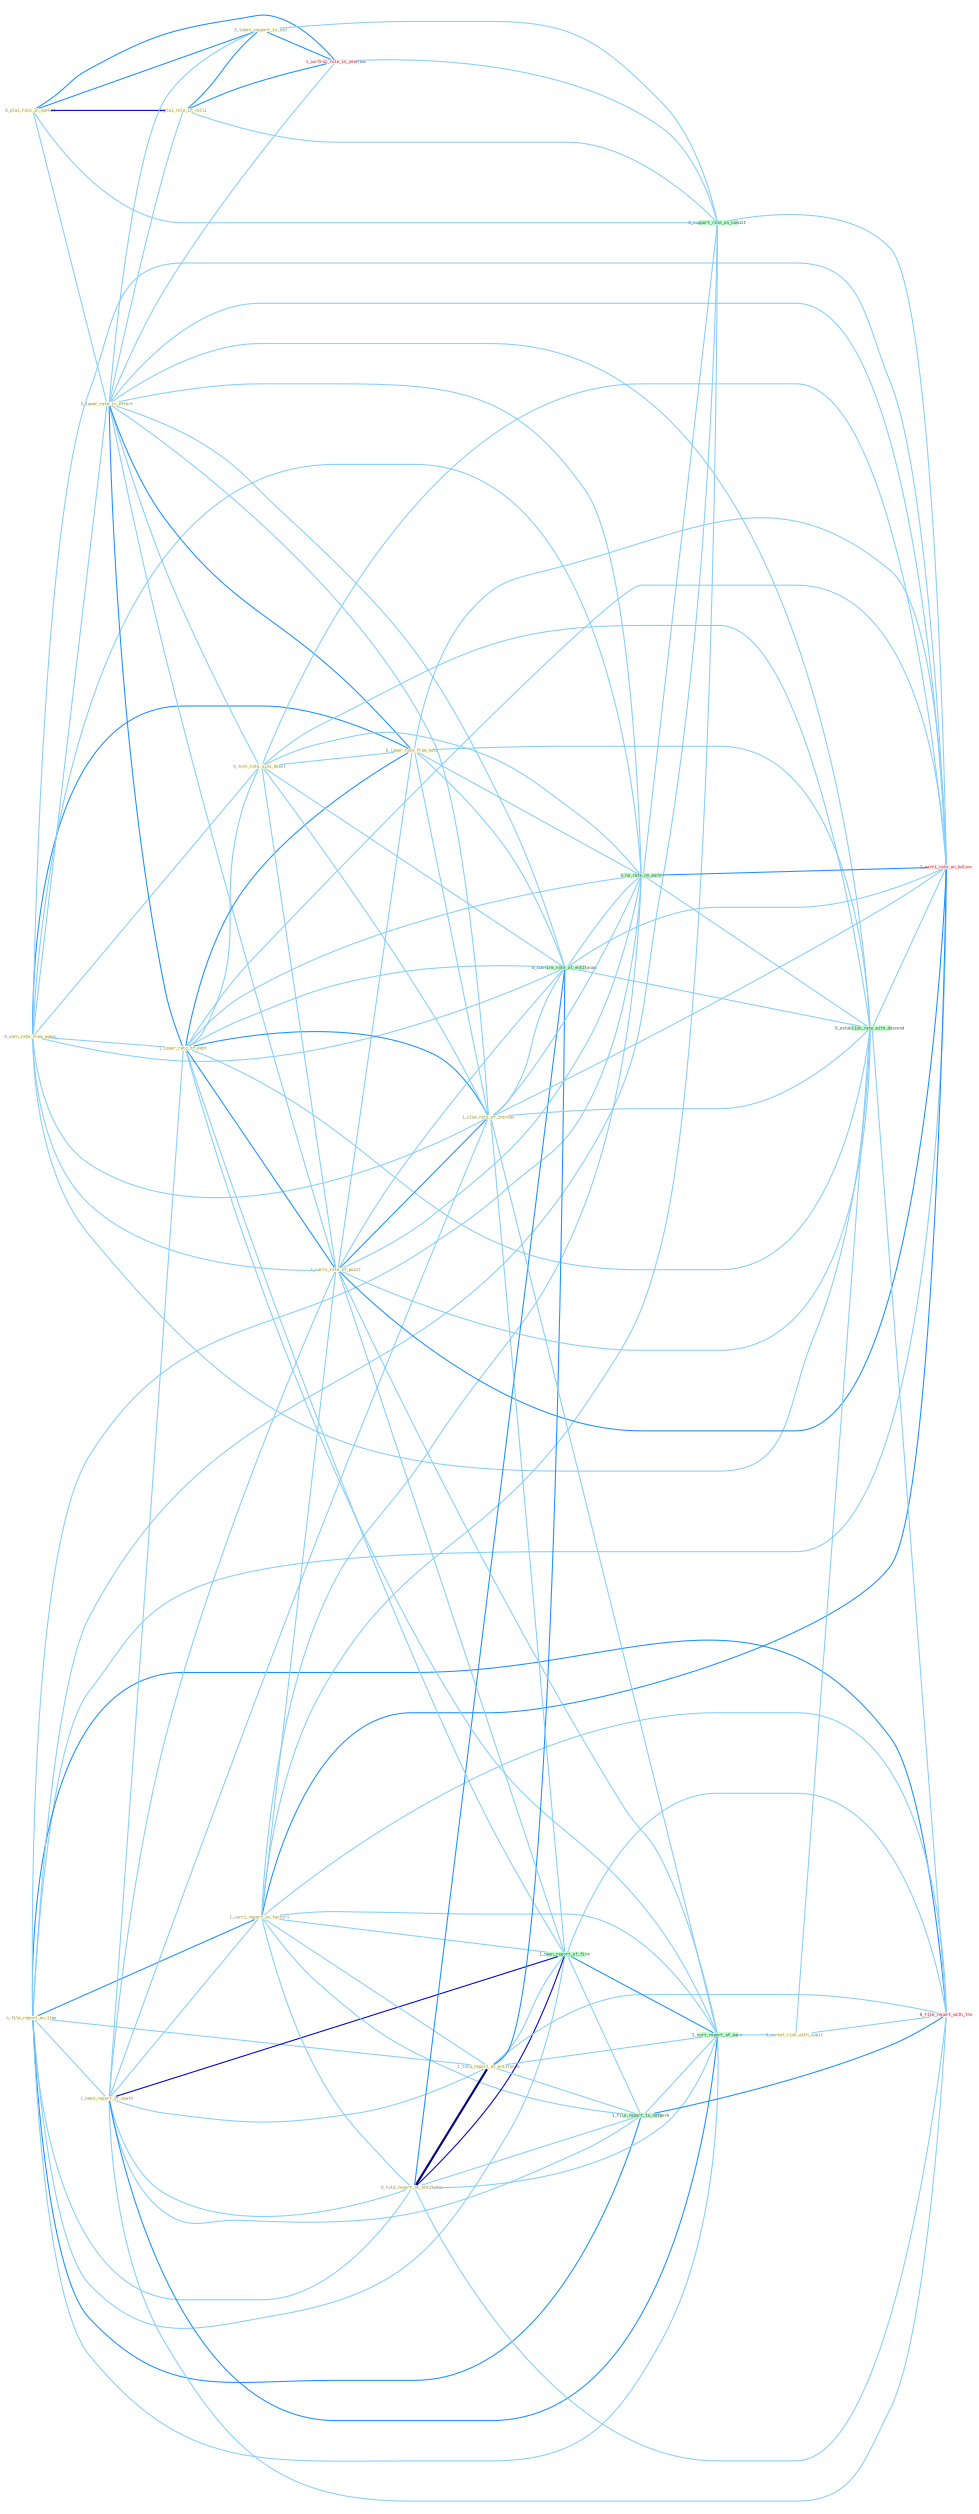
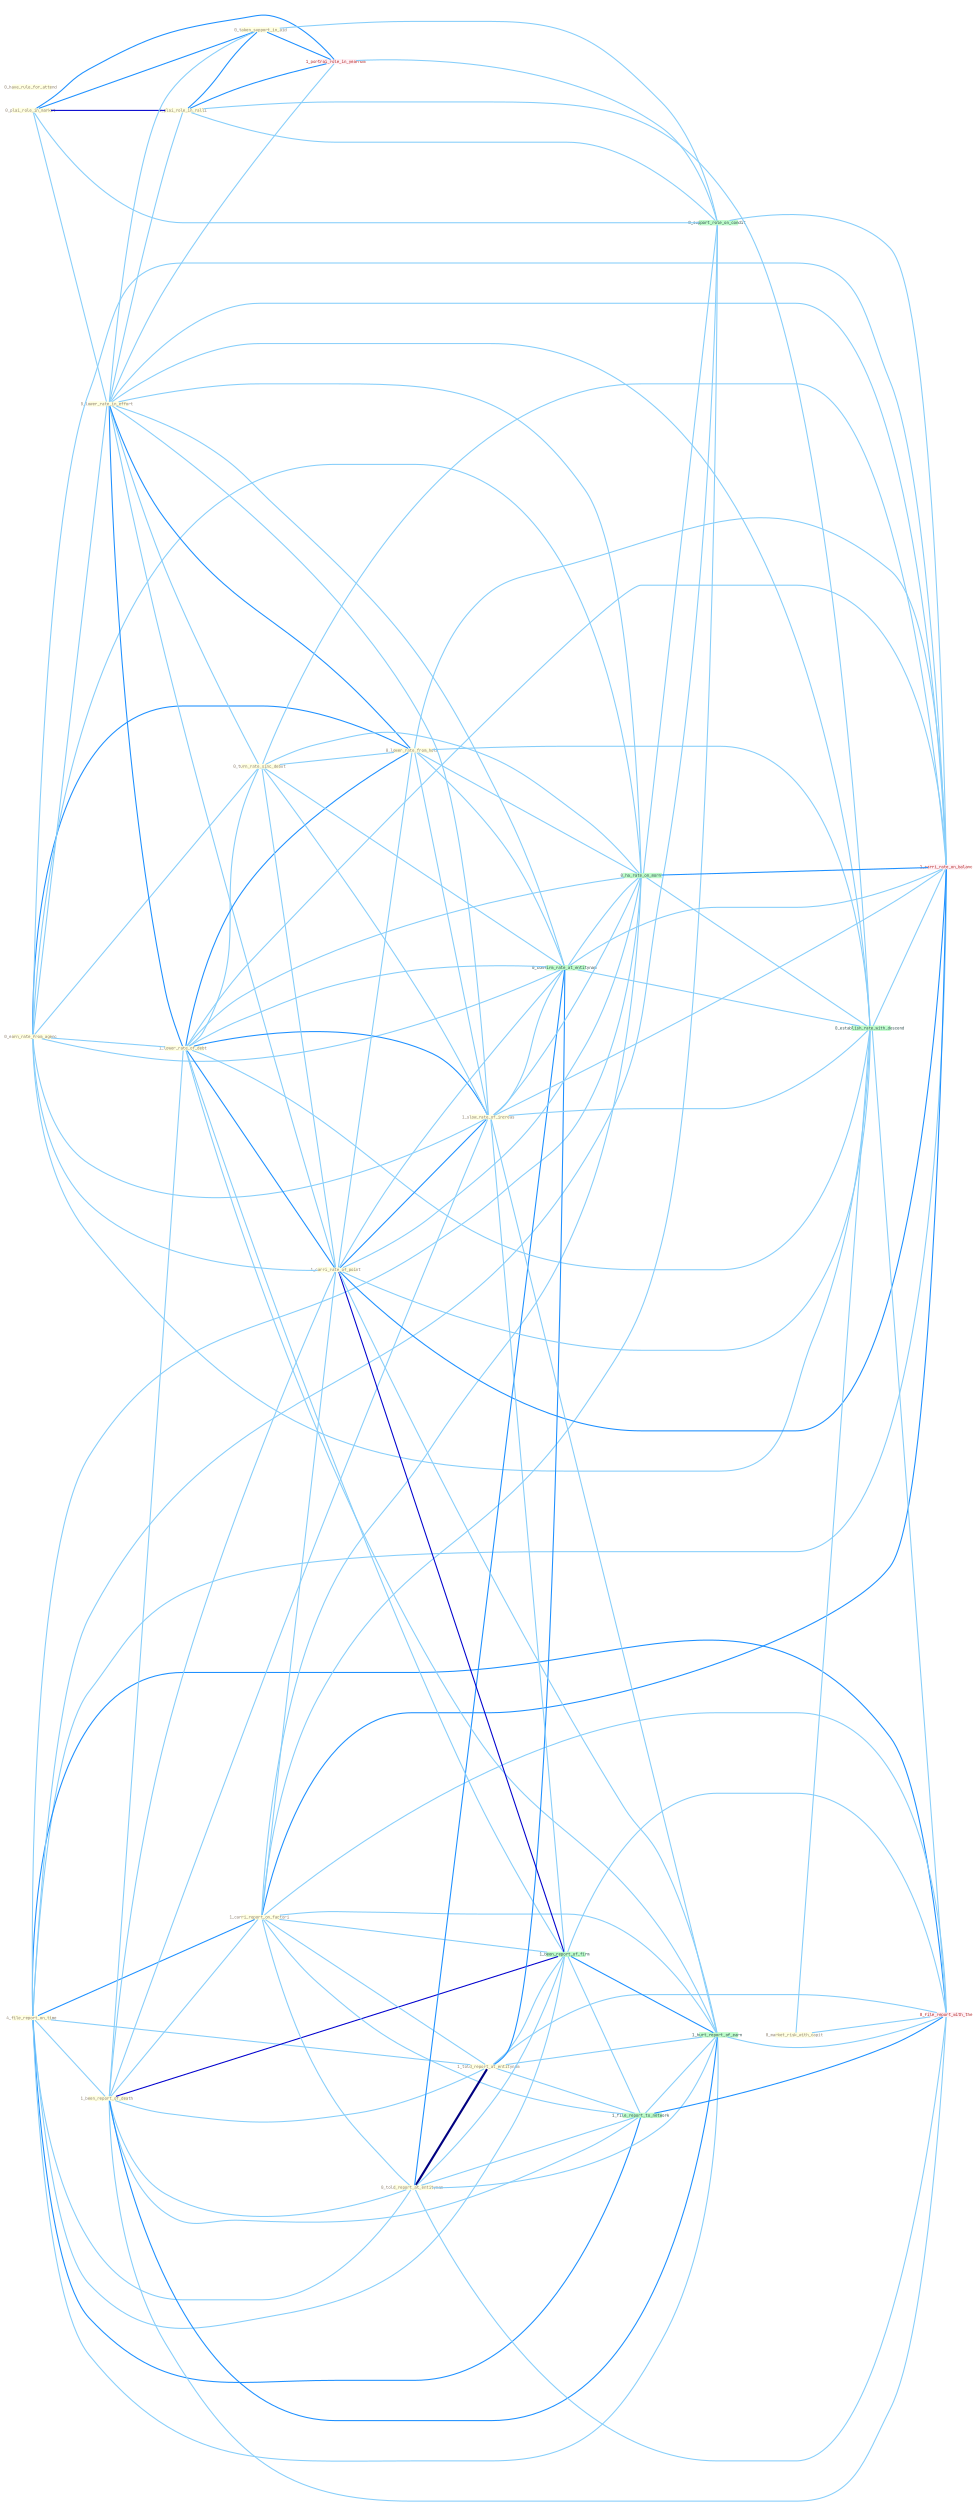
  graph {
    fontname="JetBrains Mono"
    rankdir=LR
    node [color="#ffffe0" fixedsize=true fontcolor="#8b7d6b" fontname="JetBrains Mono" fontsize=4 shape=polygon style=filled]
    edge [color="#87cefa" fontname="JetBrains Mono" w=1]
    "0_plai_role_in_market " [height=.06 width=.5]
    n2 [height=.06 label="4_file_report_on_time" width=.5]
    "1_been_report_of_death " [height=.06 width=.5]
    "0_earn_rate_from_agenc " [height=.06 width=.5]
    "0_lower_rate_in_effort " [height=.06 width=.5]
    "1_carri_report_on_factori " [height=.06 width=.5]
    "0_told_report_at_entitynam " [height=.06 width=.5]
+   "0_have_rule_for_attend " [height=.06 width=.5]
    "0_plai_role_in_ralli " [height=.06 width=.5]
    "1_lower_rate_of_debt " [height=.06 width=.5]
    "0_turn_rate_sinc_debut " [height=.06 width=.5]
    "1_told_report_at_entitynam " [height=.06 width=.5]
    "1_carri_rate_of_point " [height=.06 width=.5]
    "0_lower_rate_from_hold " [height=.06 width=.5]
    n15 [height=.06 label="0_market_risk_with_capit" width=.5]
    n16 [height=.06 label="0_taken_support_in_aid" width=.5]
    "1_slow_rate_of_increas " [height=.06 width=.5]
    "1_portrai_role_in_yearnum " [color="#fff0f5" fontcolor="#b22222" height=.06 width=.5]
    "1_carri_rate_on_balanc " [color="#fff0f5" fontcolor="#b22222" height=.06 width=.5]
    "0_file_report_with_the " [color="#fff0f5" fontcolor="#b22222" height=.06 width=.5]
    "0_support_role_on_condit " [color="#BDFCC9" fontcolor="#2f4f4f" height=.06 width=.5]
    "1_been_report_of_firm " [color="#BDFCC9" fontcolor="#2f4f4f" height=.06 width=.5]
    "1_file_report_to_network " [color="#BDFCC9" fontcolor="#2f4f4f" height=.06 width=.5]
    "0_ha_rate_on_morn " [color="#BDFCC9" fontcolor="#2f4f4f" height=.06 width=.5]
    "1_hurt_report_of_earn " [color="#BDFCC9" fontcolor="#2f4f4f" height=.06 width=.5]
    "0_confirm_rate_at_entitynam " [color="#BDFCC9" fontcolor="#2f4f4f" height=.06 width=.5]
    "0_establish_rate_with_descend " [color="#BDFCC9" fontcolor="#2f4f4f" height=.06 width=.5]
    subgraph sub_1 {
      "0_plai_role_in_market "
      n2
      "1_been_report_of_death "
      "0_earn_rate_from_agenc "
      "0_lower_rate_in_effort "
      "1_carri_report_on_factori "
      "0_told_report_at_entitynam "
+     "0_have_rule_for_attend "
      "0_plai_role_in_ralli "
      "1_lower_rate_of_debt "
      "0_turn_rate_sinc_debut "
      "1_told_report_at_entitynam "
      "1_carri_rate_of_point "
      "0_lower_rate_from_hold "
      n15
      n16
      "1_slow_rate_of_increas "
    }
    subgraph sub_2 {
      "1_portrai_role_in_yearnum "
      "1_carri_rate_on_balanc "
      "0_file_report_with_the "
    }
    "0_plai_role_in_market " -- "0_lower_rate_in_effort "
    "0_plai_role_in_market " -- "0_plai_role_in_ralli " [color="#0000cd" w=3]
    "0_plai_role_in_market " -- n16 [color="#1e90ff" w=2]
    "0_plai_role_in_market " -- "1_portrai_role_in_yearnum " [color="#1e90ff" w=2]
    "0_plai_role_in_market " -- "0_support_role_on_condit "
    n2 -- "1_been_report_of_death "
    n2 -- "1_carri_report_on_factori " [color="#1e90ff" w=2]
    n2 -- "0_told_report_at_entitynam "
    n2 -- "1_told_report_at_entitynam "
    n2 -- "1_carri_rate_on_balanc "
    n2 -- "0_file_report_with_the " [color="#1e90ff" w=2]
    n2 -- "0_support_role_on_condit "
    n2 -- "1_been_report_of_firm "
    n2 -- "1_file_report_to_network " [color="#1e90ff" w=2]
    n2 -- "0_ha_rate_on_morn "
    n2 -- "1_hurt_report_of_earn "
    "1_been_report_of_death " -- "1_carri_report_on_factori "
    "1_been_report_of_death " -- "0_told_report_at_entitynam "
    "1_been_report_of_death " -- "1_lower_rate_of_debt "
    "1_been_report_of_death " -- "1_told_report_at_entitynam "
    "1_been_report_of_death " -- "1_carri_rate_of_point "
    "1_been_report_of_death " -- "1_slow_rate_of_increas "
    "1_been_report_of_death " -- "0_file_report_with_the "
    "1_been_report_of_death " -- "1_been_report_of_firm " [color="#0000cd" w=3]
    "1_been_report_of_death " -- "1_file_report_to_network "
    "1_been_report_of_death " -- "1_hurt_report_of_earn " [color="#1e90ff" w=2]
    "0_earn_rate_from_agenc " -- "0_lower_rate_in_effort "
    "0_earn_rate_from_agenc " -- "1_lower_rate_of_debt "
    "0_earn_rate_from_agenc " -- "0_turn_rate_sinc_debut "
    "0_earn_rate_from_agenc " -- "1_carri_rate_of_point "
    "0_earn_rate_from_agenc " -- "0_lower_rate_from_hold " [color="#1e90ff" w=2]
    "0_earn_rate_from_agenc " -- "1_slow_rate_of_increas "
    "0_earn_rate_from_agenc " -- "1_carri_rate_on_balanc "
    "0_earn_rate_from_agenc " -- "0_ha_rate_on_morn "
    "0_earn_rate_from_agenc " -- "0_confirm_rate_at_entitynam "
    "0_earn_rate_from_agenc " -- "0_establish_rate_with_descend "
    "0_lower_rate_in_effort " -- "0_plai_role_in_ralli "
    "0_lower_rate_in_effort " -- "1_lower_rate_of_debt " [color="#1e90ff" w=2]
    "0_lower_rate_in_effort " -- "0_turn_rate_sinc_debut "
    "0_lower_rate_in_effort " -- "1_carri_rate_of_point "
    "0_lower_rate_in_effort " -- "0_lower_rate_from_hold " [color="#1e90ff" w=2]
    "0_lower_rate_in_effort " -- n16
    "0_lower_rate_in_effort " -- "1_slow_rate_of_increas "
    "0_lower_rate_in_effort " -- "1_portrai_role_in_yearnum "
    "0_lower_rate_in_effort " -- "1_carri_rate_on_balanc "
    "0_lower_rate_in_effort " -- "0_ha_rate_on_morn "
    "0_lower_rate_in_effort " -- "0_confirm_rate_at_entitynam "
    "0_lower_rate_in_effort " -- "0_establish_rate_with_descend "
    "1_carri_report_on_factori " -- "0_told_report_at_entitynam "
    "1_carri_report_on_factori " -- "1_told_report_at_entitynam "
    "1_carri_report_on_factori " -- "1_carri_rate_of_point "
    "1_carri_report_on_factori " -- "1_carri_rate_on_balanc " [color="#1e90ff" w=2]
    "1_carri_report_on_factori " -- "0_file_report_with_the "
    "1_carri_report_on_factori " -- "0_support_role_on_condit "
    "1_carri_report_on_factori " -- "1_been_report_of_firm "
    "1_carri_report_on_factori " -- "1_file_report_to_network "
    "1_carri_report_on_factori " -- "0_ha_rate_on_morn "
    "1_carri_report_on_factori " -- "1_hurt_report_of_earn "
    "0_told_report_at_entitynam " -- "1_told_report_at_entitynam " [color="#000080" style=bold w=4]
    "0_told_report_at_entitynam " -- "0_file_report_with_the "
-   "0_told_report_at_entitynam " -- "1_been_report_of_firm " [color="#0000cd"]
+   "0_told_report_at_entitynam " -- "1_been_report_of_firm "
    "0_told_report_at_entitynam " -- "1_file_report_to_network "
    "0_told_report_at_entitynam " -- "1_hurt_report_of_earn "
    "0_told_report_at_entitynam " -- "0_confirm_rate_at_entitynam " [color="#1e90ff" w=2]
    "0_plai_role_in_ralli " -- n16 [color="#1e90ff" w=2]
    "0_plai_role_in_ralli " -- "1_portrai_role_in_yearnum " [color="#1e90ff" w=2]
    "0_plai_role_in_ralli " -- "0_support_role_on_condit "
    "1_lower_rate_of_debt " -- "0_turn_rate_sinc_debut "
    "1_lower_rate_of_debt " -- "1_carri_rate_of_point " [color="#1e90ff" w=2]
    "1_lower_rate_of_debt " -- "0_lower_rate_from_hold " [color="#1e90ff" w=2]
    "1_lower_rate_of_debt " -- "1_slow_rate_of_increas " [color="#1e90ff" w=2]
    "1_lower_rate_of_debt " -- "1_carri_rate_on_balanc "
    "1_lower_rate_of_debt " -- "1_been_report_of_firm "
    "1_lower_rate_of_debt " -- "0_ha_rate_on_morn "
    "1_lower_rate_of_debt " -- "1_hurt_report_of_earn "
    "1_lower_rate_of_debt " -- "0_confirm_rate_at_entitynam "
    "1_lower_rate_of_debt " -- "0_establish_rate_with_descend "
    "0_turn_rate_sinc_debut " -- "1_carri_rate_of_point "
    "0_turn_rate_sinc_debut " -- "0_lower_rate_from_hold "
    "0_turn_rate_sinc_debut " -- "1_slow_rate_of_increas "
    "0_turn_rate_sinc_debut " -- "1_carri_rate_on_balanc "
    "0_turn_rate_sinc_debut " -- "0_ha_rate_on_morn "
    "0_turn_rate_sinc_debut " -- "0_confirm_rate_at_entitynam "
-   "0_turn_rate_sinc_debut " -- "0_establish_rate_with_descend "
+   "0_plai_role_in_ralli " -- "0_establish_rate_with_descend "
    "1_told_report_at_entitynam " -- "0_file_report_with_the "
    "1_told_report_at_entitynam " -- "1_been_report_of_firm "
    "1_told_report_at_entitynam " -- "1_file_report_to_network "
    "1_told_report_at_entitynam " -- "1_hurt_report_of_earn "
    "1_told_report_at_entitynam " -- "0_confirm_rate_at_entitynam " [color="#1e90ff" w=2]
    "1_carri_rate_of_point " -- "0_lower_rate_from_hold "
    "1_carri_rate_of_point " -- "1_slow_rate_of_increas " [color="#1e90ff" w=2]
    "1_carri_rate_of_point " -- "1_carri_rate_on_balanc " [color="#1e90ff" w=2]
-   "1_carri_rate_of_point " -- "1_been_report_of_firm "
+   "1_carri_rate_of_point " -- "1_been_report_of_firm " [color="#0000cd"]
    "1_carri_rate_of_point " -- "0_ha_rate_on_morn "
    "1_carri_rate_of_point " -- "1_hurt_report_of_earn "
    "1_carri_rate_of_point " -- "0_confirm_rate_at_entitynam "
    "1_carri_rate_of_point " -- "0_establish_rate_with_descend "
    "0_lower_rate_from_hold " -- "1_slow_rate_of_increas "
    "0_lower_rate_from_hold " -- "1_carri_rate_on_balanc "
    "0_lower_rate_from_hold " -- "0_ha_rate_on_morn "
    "0_lower_rate_from_hold " -- "0_confirm_rate_at_entitynam "
    "0_lower_rate_from_hold " -- "0_establish_rate_with_descend "
    n15 -- "0_file_report_with_the "
    n15 -- "0_establish_rate_with_descend "
    n16 -- "1_portrai_role_in_yearnum " [color="#1e90ff" w=2]
    n16 -- "0_support_role_on_condit "
    "1_slow_rate_of_increas " -- "1_carri_rate_on_balanc "
    "1_slow_rate_of_increas " -- "1_been_report_of_firm "
    "1_slow_rate_of_increas " -- "0_ha_rate_on_morn "
    "1_slow_rate_of_increas " -- "1_hurt_report_of_earn "
    "1_slow_rate_of_increas " -- "0_confirm_rate_at_entitynam "
    "1_slow_rate_of_increas " -- "0_establish_rate_with_descend "
    "1_portrai_role_in_yearnum " -- "0_support_role_on_condit "
    "0_support_role_on_condit " -- "1_carri_rate_on_balanc "
    "1_been_report_of_firm " -- "0_file_report_with_the "
    "1_been_report_of_firm " -- "1_file_report_to_network "
    "1_been_report_of_firm " -- "1_hurt_report_of_earn " [color="#1e90ff" w=2]
    "1_file_report_to_network " -- "0_file_report_with_the " [color="#1e90ff" w=2]
    "1_file_report_to_network " -- "1_hurt_report_of_earn "
    "0_ha_rate_on_morn " -- "1_carri_rate_on_balanc " [color="#1e90ff" w=2]
    "0_ha_rate_on_morn " -- "0_support_role_on_condit "
    "0_ha_rate_on_morn " -- "0_establish_rate_with_descend "
-   "1_hurt_report_of_earn " -- n15
+   "1_hurt_report_of_earn " -- "0_file_report_with_the "
    "0_confirm_rate_at_entitynam " -- "1_carri_rate_on_balanc "
    "0_confirm_rate_at_entitynam " -- "0_ha_rate_on_morn "
    "0_confirm_rate_at_entitynam " -- "0_establish_rate_with_descend "
    "0_establish_rate_with_descend " -- "1_carri_rate_on_balanc "
    "0_establish_rate_with_descend " -- "0_file_report_with_the "
  }
